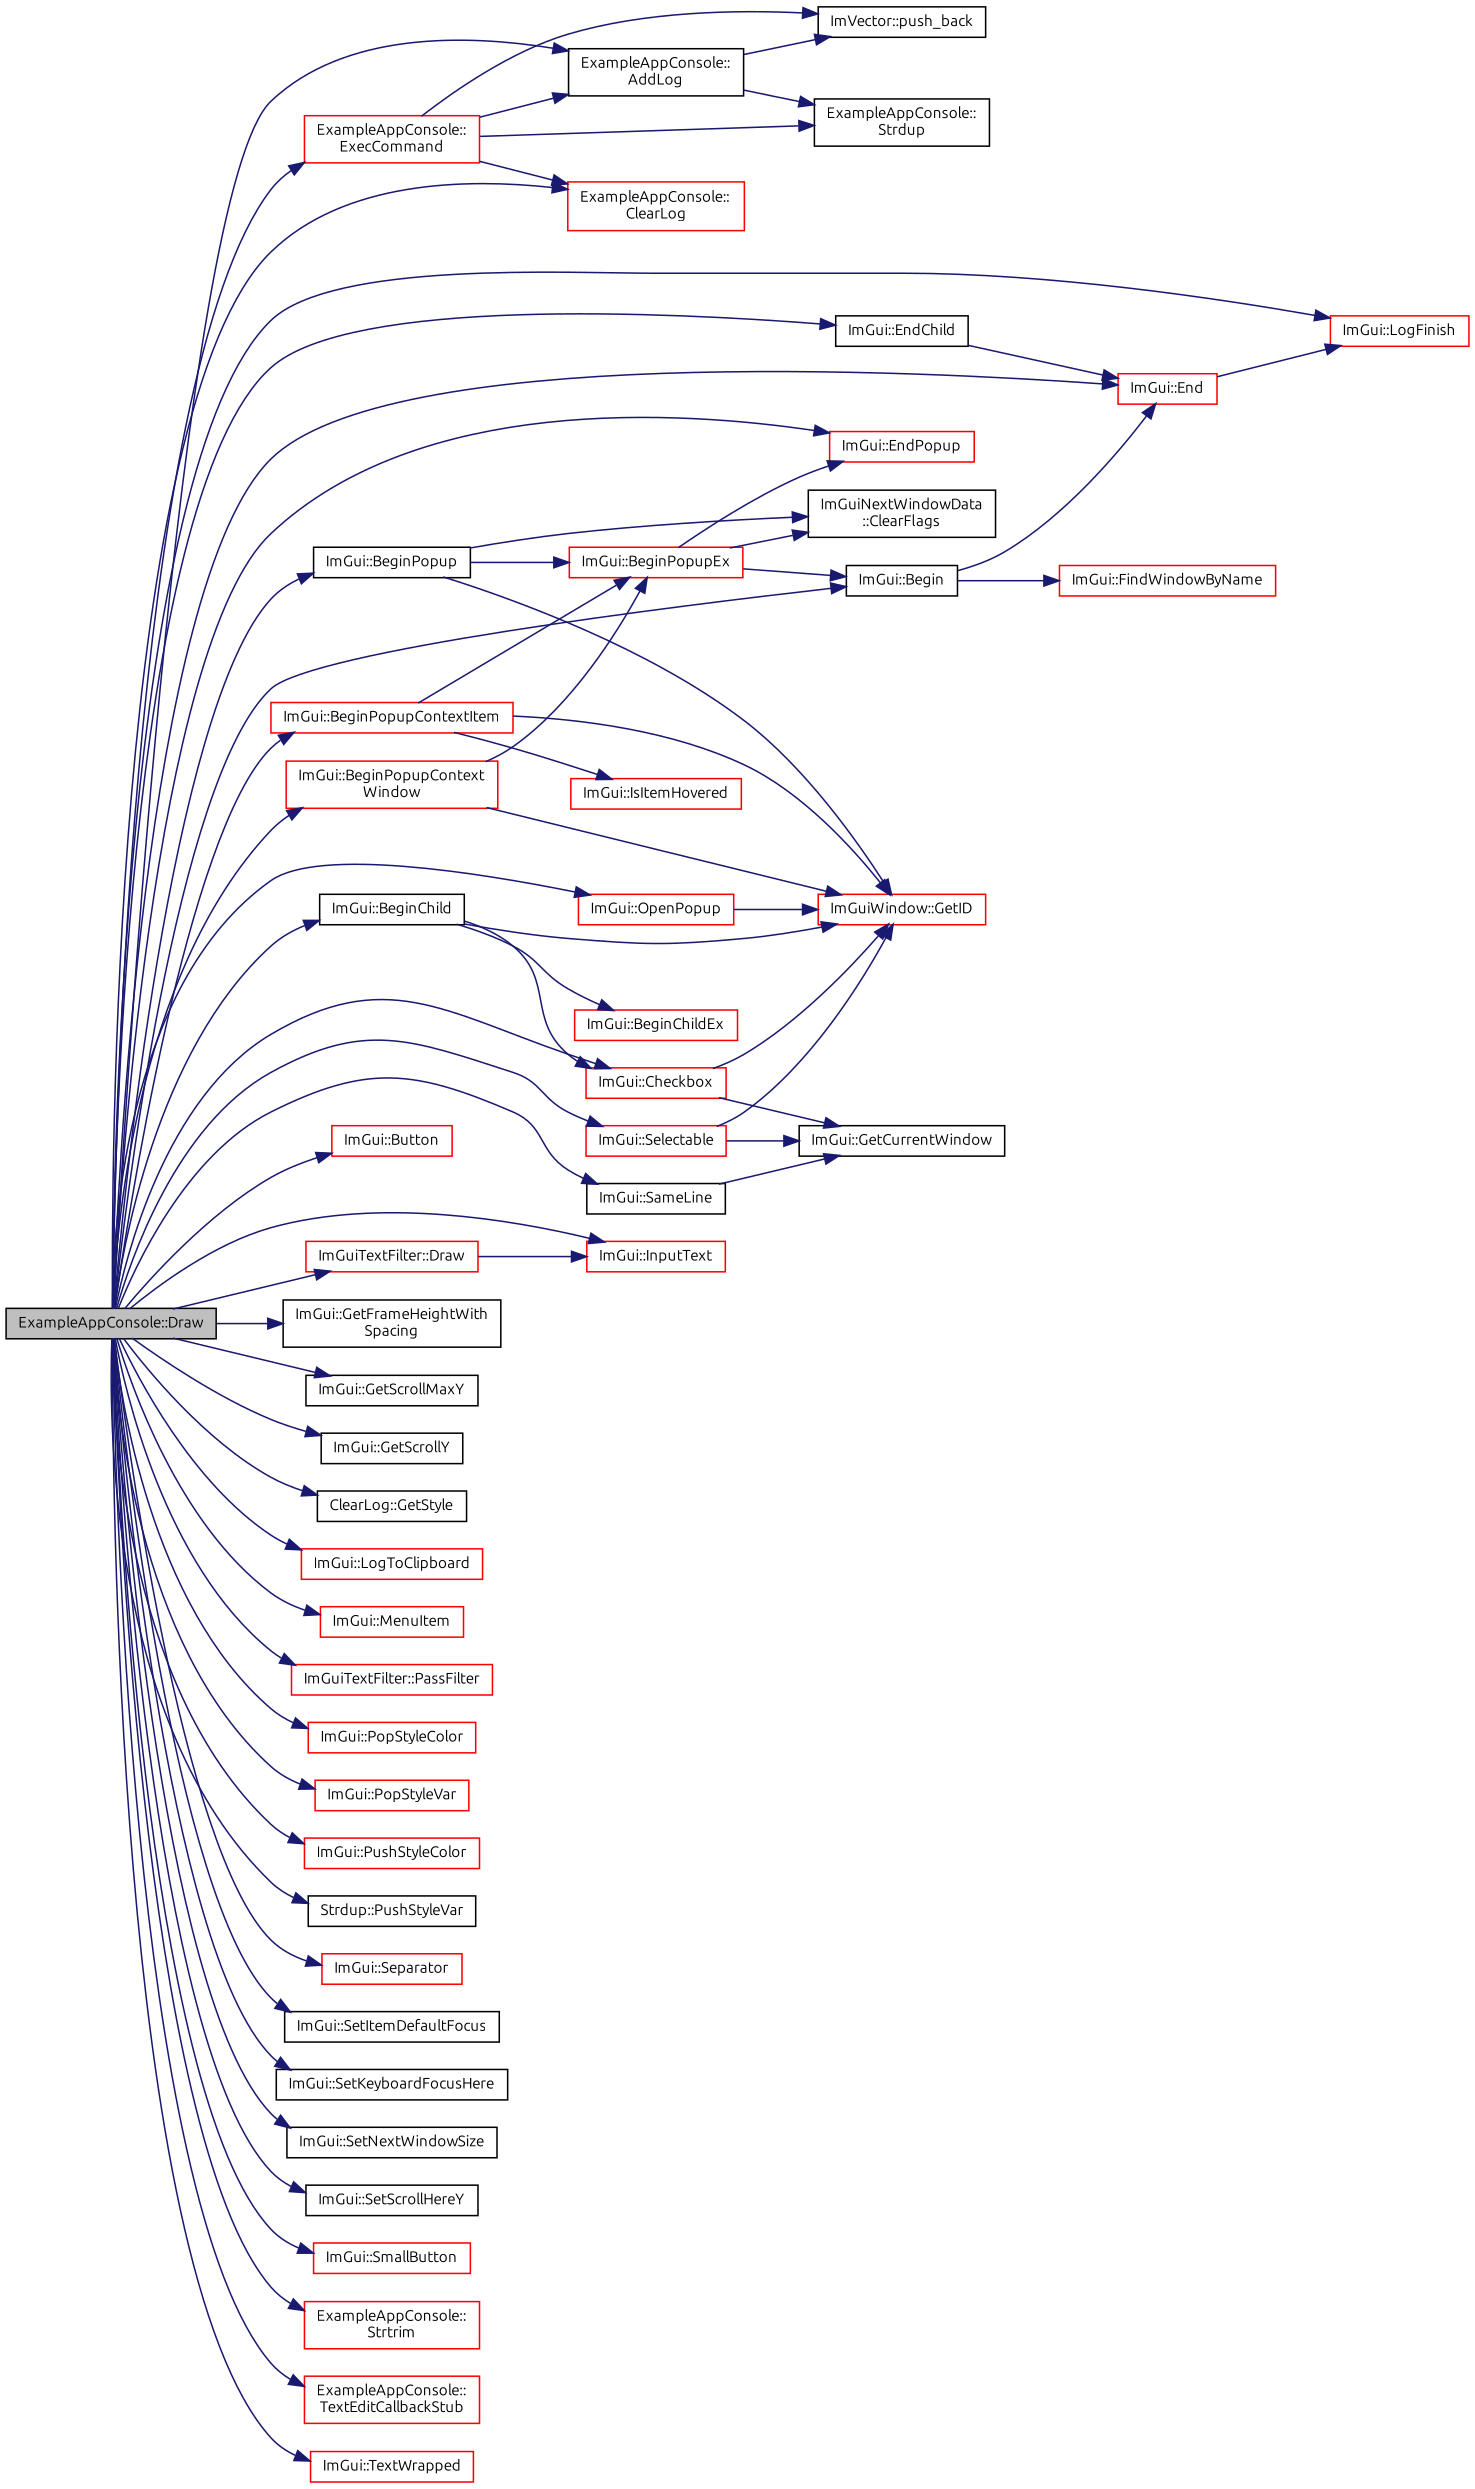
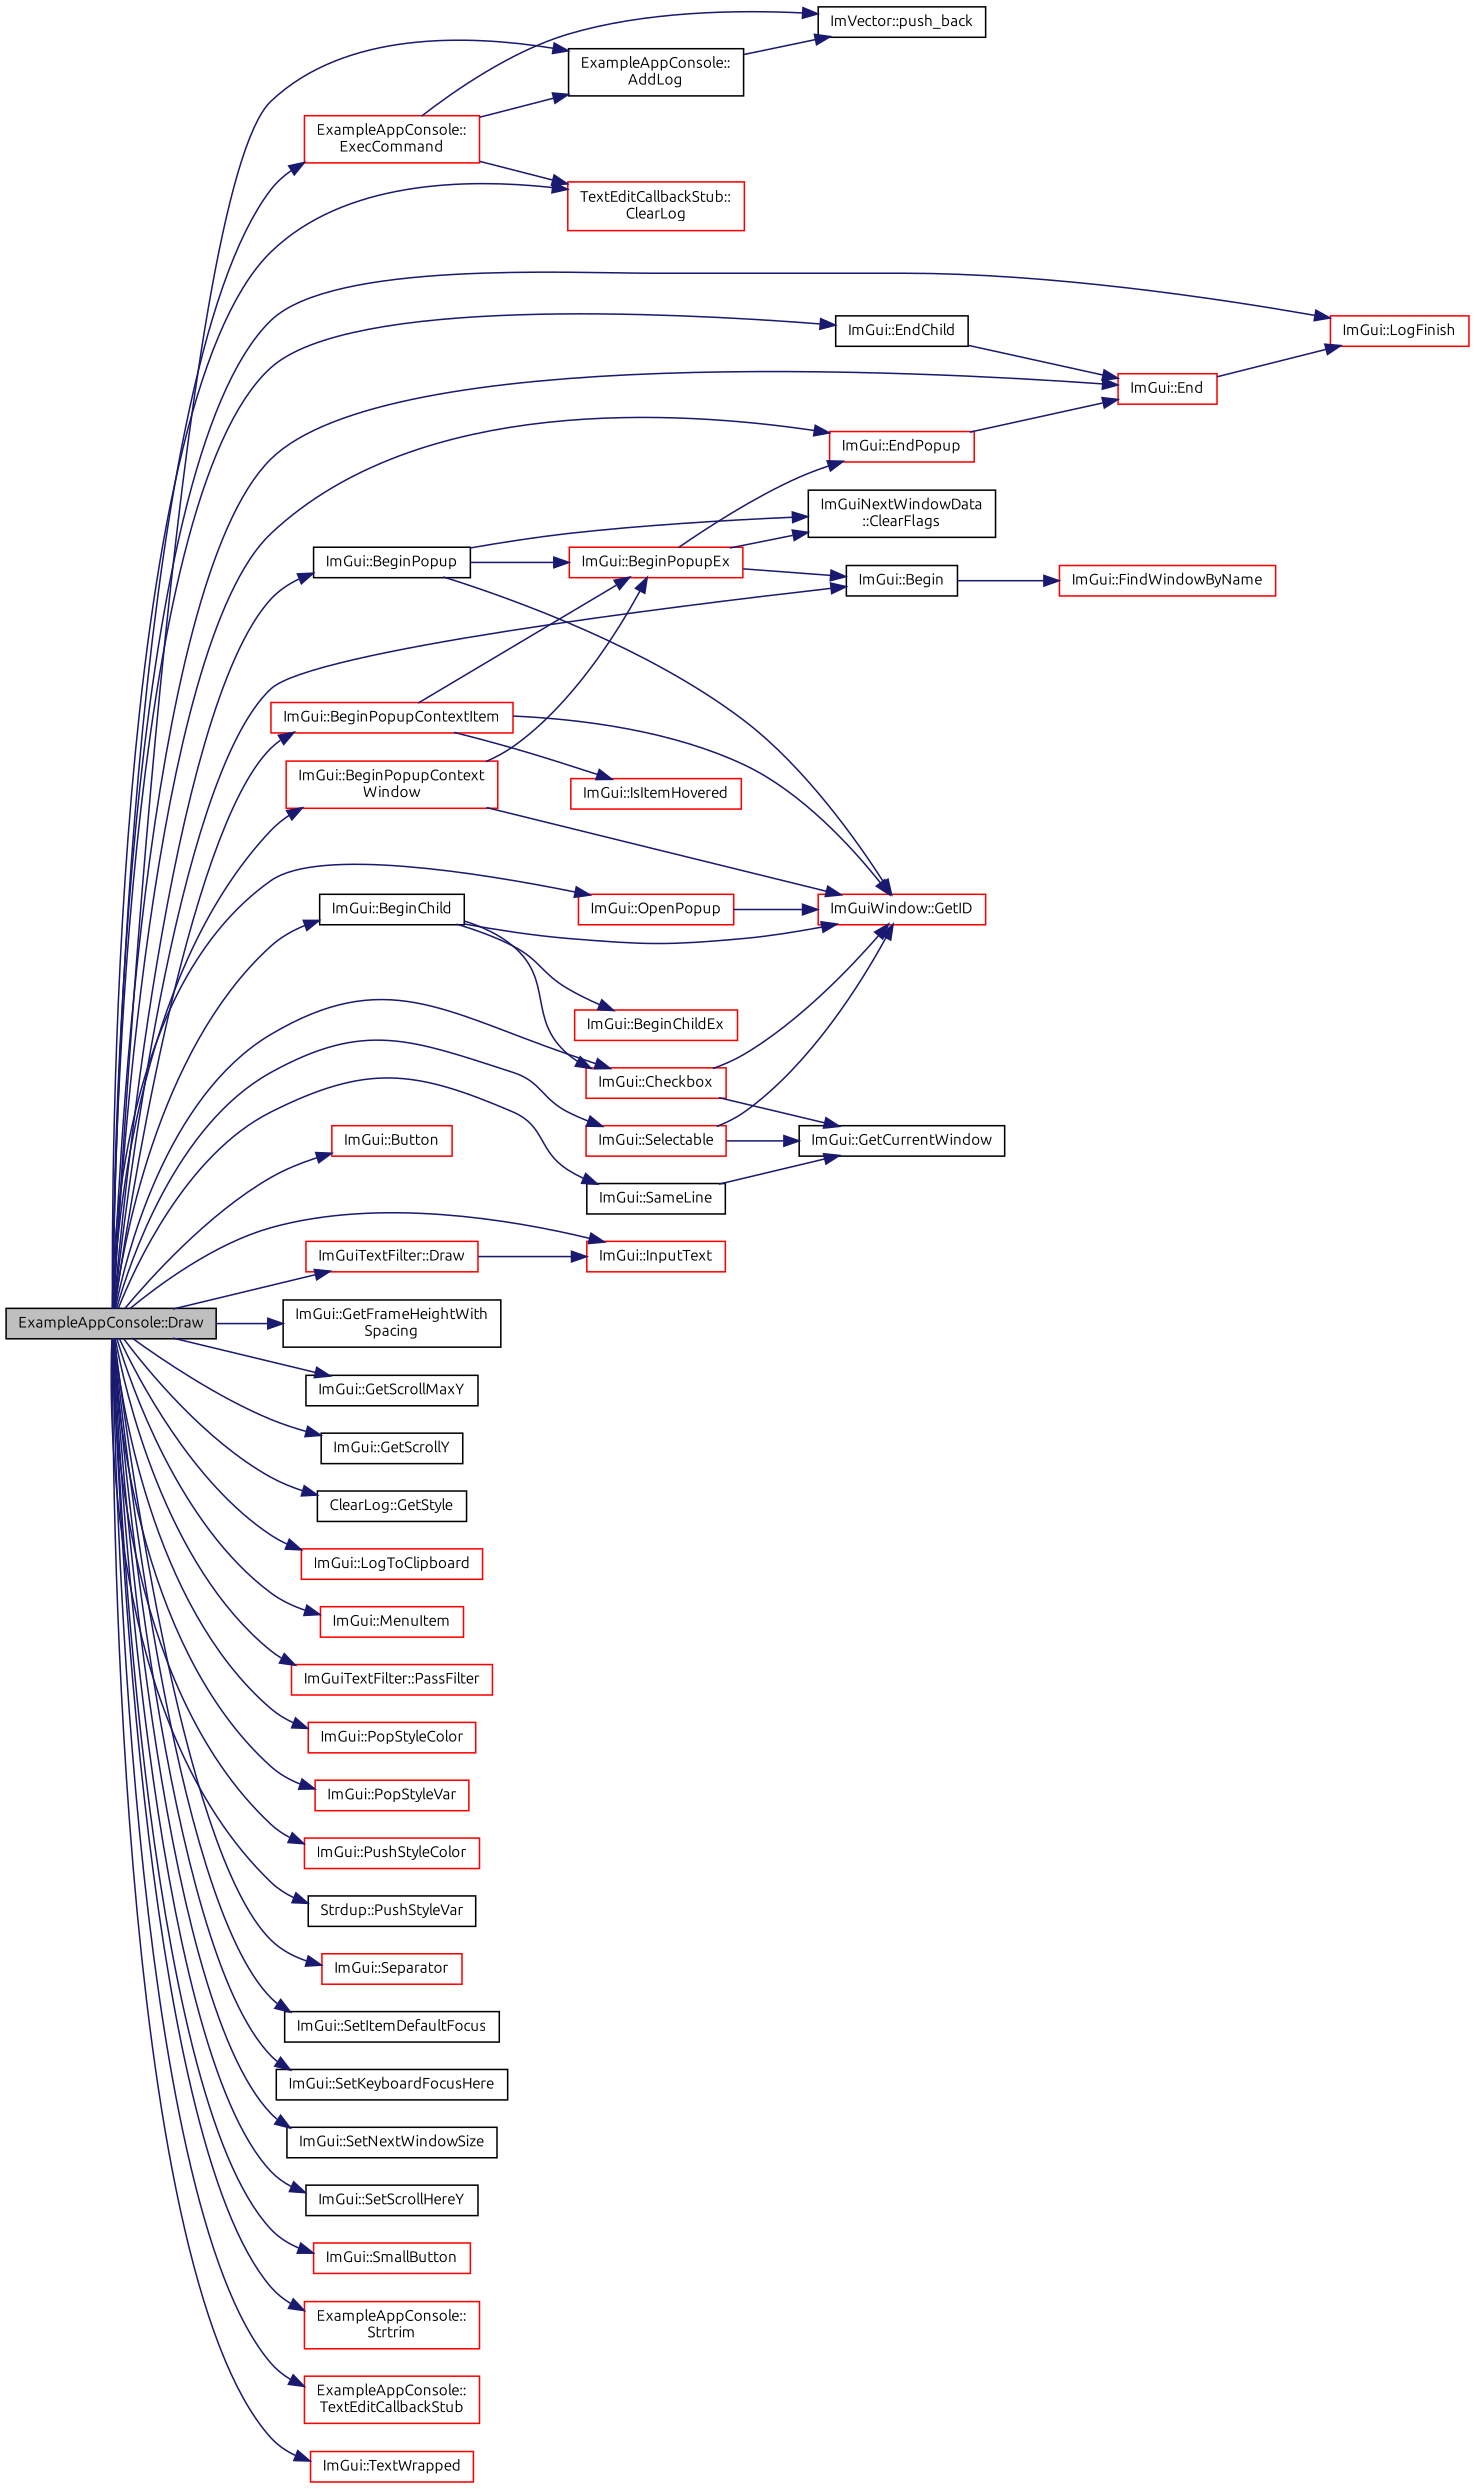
  digraph {
    fontname=Ubuntu
    rankdir=LR
    node [color=red fillcolor=white fontname=Ubuntu fontsize=10 shape=record style=filled]
    edge [color=midnightblue fontname=Ubuntu fontsize=10 labelfontname=Helvetica labelfontsize=10 style=solid]
    n1 [color=black fillcolor=grey75 fontcolor=black height=0.2 label="ExampleAppConsole::Draw" width=0.4]
    n2 [color=black height=0.2 label="ExampleAppConsole::\lAddLog" width=0.4]
    n3 [color=black height=0.2 label="ImGui::Begin" width=0.4]
    n4 [color=black height=0.2 label="ImGui::BeginChild" width=0.4]
    n5 [color=black height=0.2 label="ImGui::BeginPopup" width=0.4]
    n6 [height=0.2 label="ImGui::EndPopup" width=0.4]
    n7 [height=0.2 label="ImGui::End" width=0.4]
    n8 [height=0.2 label="ImGui::LogFinish" width=0.4]
    n9 [height=0.2 label="ImGui::BeginPopupContextItem" width=0.4]
    n10 [height=0.2 label="ImGui::BeginPopupContext\lWindow" width=0.4]
    n11 [height=0.2 label="ImGui::Button" width=0.4]
    n12 [height=0.2 label="ImGui::Checkbox" width=0.4]
-   n13 [height=0.2 label="ExampleAppConsole::\lClearLog" width=0.4]
+   n13 [height=0.2 label="TextEditCallbackStub::\lClearLog" width=0.4]
    n14 [height=0.2 label="ImGuiTextFilter::Draw" width=0.4]
    n15 [height=0.2 label="ImGui::InputText" width=0.4]
    n16 [color=black height=0.2 label="ImGui::EndChild" width=0.4]
    n17 [height=0.2 label="ExampleAppConsole::\lExecCommand" width=0.4]
    n18 [color=black height=0.2 label="ImGui::GetFrameHeightWith\lSpacing" width=0.4]
    n19 [color=black height=0.2 label="ImGui::GetScrollMaxY" width=0.4]
    n20 [color=black height=0.2 label="ImGui::GetScrollY" width=0.4]
    n21 [color=black height=0.2 label="ClearLog::GetStyle" width=0.4]
    n22 [height=0.2 label="ImGui::LogToClipboard" width=0.4]
    n23 [height=0.2 label="ImGui::MenuItem" width=0.4]
    n24 [height=0.2 label="ImGui::OpenPopup" width=0.4]
    n25 [height=0.2 label="ImGuiTextFilter::PassFilter" width=0.4]
    n26 [height=0.2 label="ImGui::PopStyleColor" width=0.4]
    n27 [height=0.2 label="ImGui::PopStyleVar" width=0.4]
    n28 [height=0.2 label="ImGui::PushStyleColor" width=0.4]
    n29 [color=black height=0.2 label="Strdup::PushStyleVar" width=0.4]
    n30 [color=black height=0.2 label="ImGui::SameLine" width=0.4]
    n31 [height=0.2 label="ImGui::Selectable" width=0.4]
    n32 [height=0.2 label="ImGui::Separator" width=0.4]
    n33 [color=black height=0.2 label="ImGui::SetItemDefaultFocus" width=0.4]
    n34 [color=black height=0.2 label="ImGui::SetKeyboardFocusHere" width=0.4]
    n35 [color=black height=0.2 label="ImGui::SetNextWindowSize" width=0.4]
    n36 [color=black height=0.2 label="ImGui::SetScrollHereY" width=0.4]
    n37 [height=0.2 label="ImGui::SmallButton" width=0.4]
    n38 [height=0.2 label="ExampleAppConsole::\lStrtrim" width=0.4]
    n39 [height=0.2 label="ExampleAppConsole::\lTextEditCallbackStub" width=0.4]
    n40 [height=0.2 label="ImGui::TextWrapped" width=0.4]
    n41 [color=black height=0.2 label="ImVector::push_back" width=0.4]
-   n42 [color=black height=0.2 label="ExampleAppConsole::\lStrdup" width=0.4]
    n43 [height=0.2 label="ImGui::FindWindowByName" width=0.4]
    n44 [height=0.2 label="ImGui::BeginChildEx" width=0.4]
    n45 [height=0.2 label="ImGuiWindow::GetID" width=0.4]
    n46 [height=0.2 label="ImGui::BeginPopupEx" width=0.4]
    n47 [color=black height=0.2 label="ImGuiNextWindowData\l::ClearFlags" width=0.4]
    n48 [height=0.2 label="ImGui::IsItemHovered" width=0.4]
    n49 [color=black height=0.2 label="ImGui::GetCurrentWindow" width=0.4]
    n1 -> n2
    n1 -> n3
    n1 -> n4
    n1 -> n5
    n1 -> n6
    n1 -> n7
    n1 -> n8
    n1 -> n9
    n1 -> n10
    n1 -> n11
    n1 -> n12
    n1 -> n13
    n1 -> n14
    n1 -> n15
    n1 -> n16
    n1 -> n17
    n1 -> n18
    n1 -> n19
    n1 -> n20
    n1 -> n21
    n1 -> n22
    n1 -> n23
    n1 -> n24
    n1 -> n25
    n1 -> n26
    n1 -> n27
    n1 -> n28
    n1 -> n29
    n1 -> n30
    n1 -> n31
    n1 -> n32
    n1 -> n33
    n1 -> n34
    n1 -> n35
    n1 -> n36
    n1 -> n37
    n1 -> n38
    n1 -> n39
    n1 -> n40
    n2 -> n41
-   n2 -> n42
    n3 -> n43
    n4 -> n12
    n4 -> n44
    n4 -> n45
    n5 -> n45
    n5 -> n46
    n5 -> n47
-   n3 -> n7
+   n6 -> n7
    n7 -> n8
    n9 -> n45
    n9 -> n46
    n9 -> n48
    n10 -> n45
    n10 -> n46
    n12 -> n45
    n12 -> n49
    n14 -> n15
    n16 -> n7
    n17 -> n2
    n17 -> n13
    n17 -> n41
-   n17 -> n42
    n24 -> n45
    n30 -> n49
    n31 -> n45
    n31 -> n49
    n46 -> n3
    n46 -> n6
    n46 -> n47
  }
